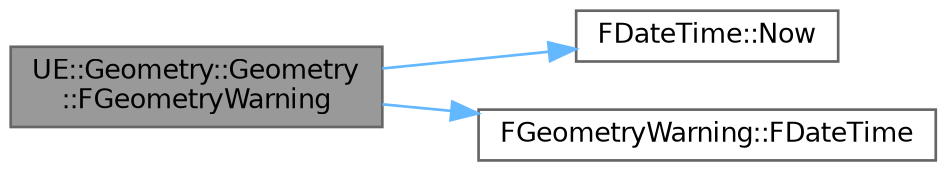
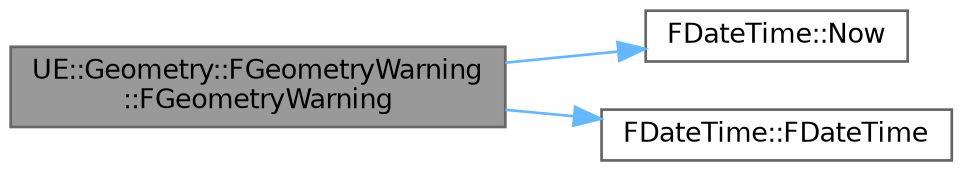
  digraph {
    rankdir=LR
    node [color=grey40 fillcolor=white fontname=Helvetica fontsize=10 shape=box style=filled]
    edge [color=steelblue1 fontname=Helvetica fontsize=10 labelfontname=Helvetica labelfontsize=10 style=solid]
-   n1 [color=gray40 fillcolor=grey60 fontcolor=black height=0.2 label="UE::Geometry::Geometry\l::FGeometryWarning" width=0.4]
+   n1 [color=gray40 fillcolor=grey60 fontcolor=black height=0.2 label="UE::Geometry::FGeometryWarning\l::FGeometryWarning" width=0.4]
    n2 [height=0.2 label="FDateTime::Now" width=0.4]
-   n3 [height=0.2 label="FGeometryWarning::FDateTime" width=0.4]
+   n3 [height=0.2 label="FDateTime::FDateTime" width=0.4]
    n1 -> n2
    n1 -> n3
  }
